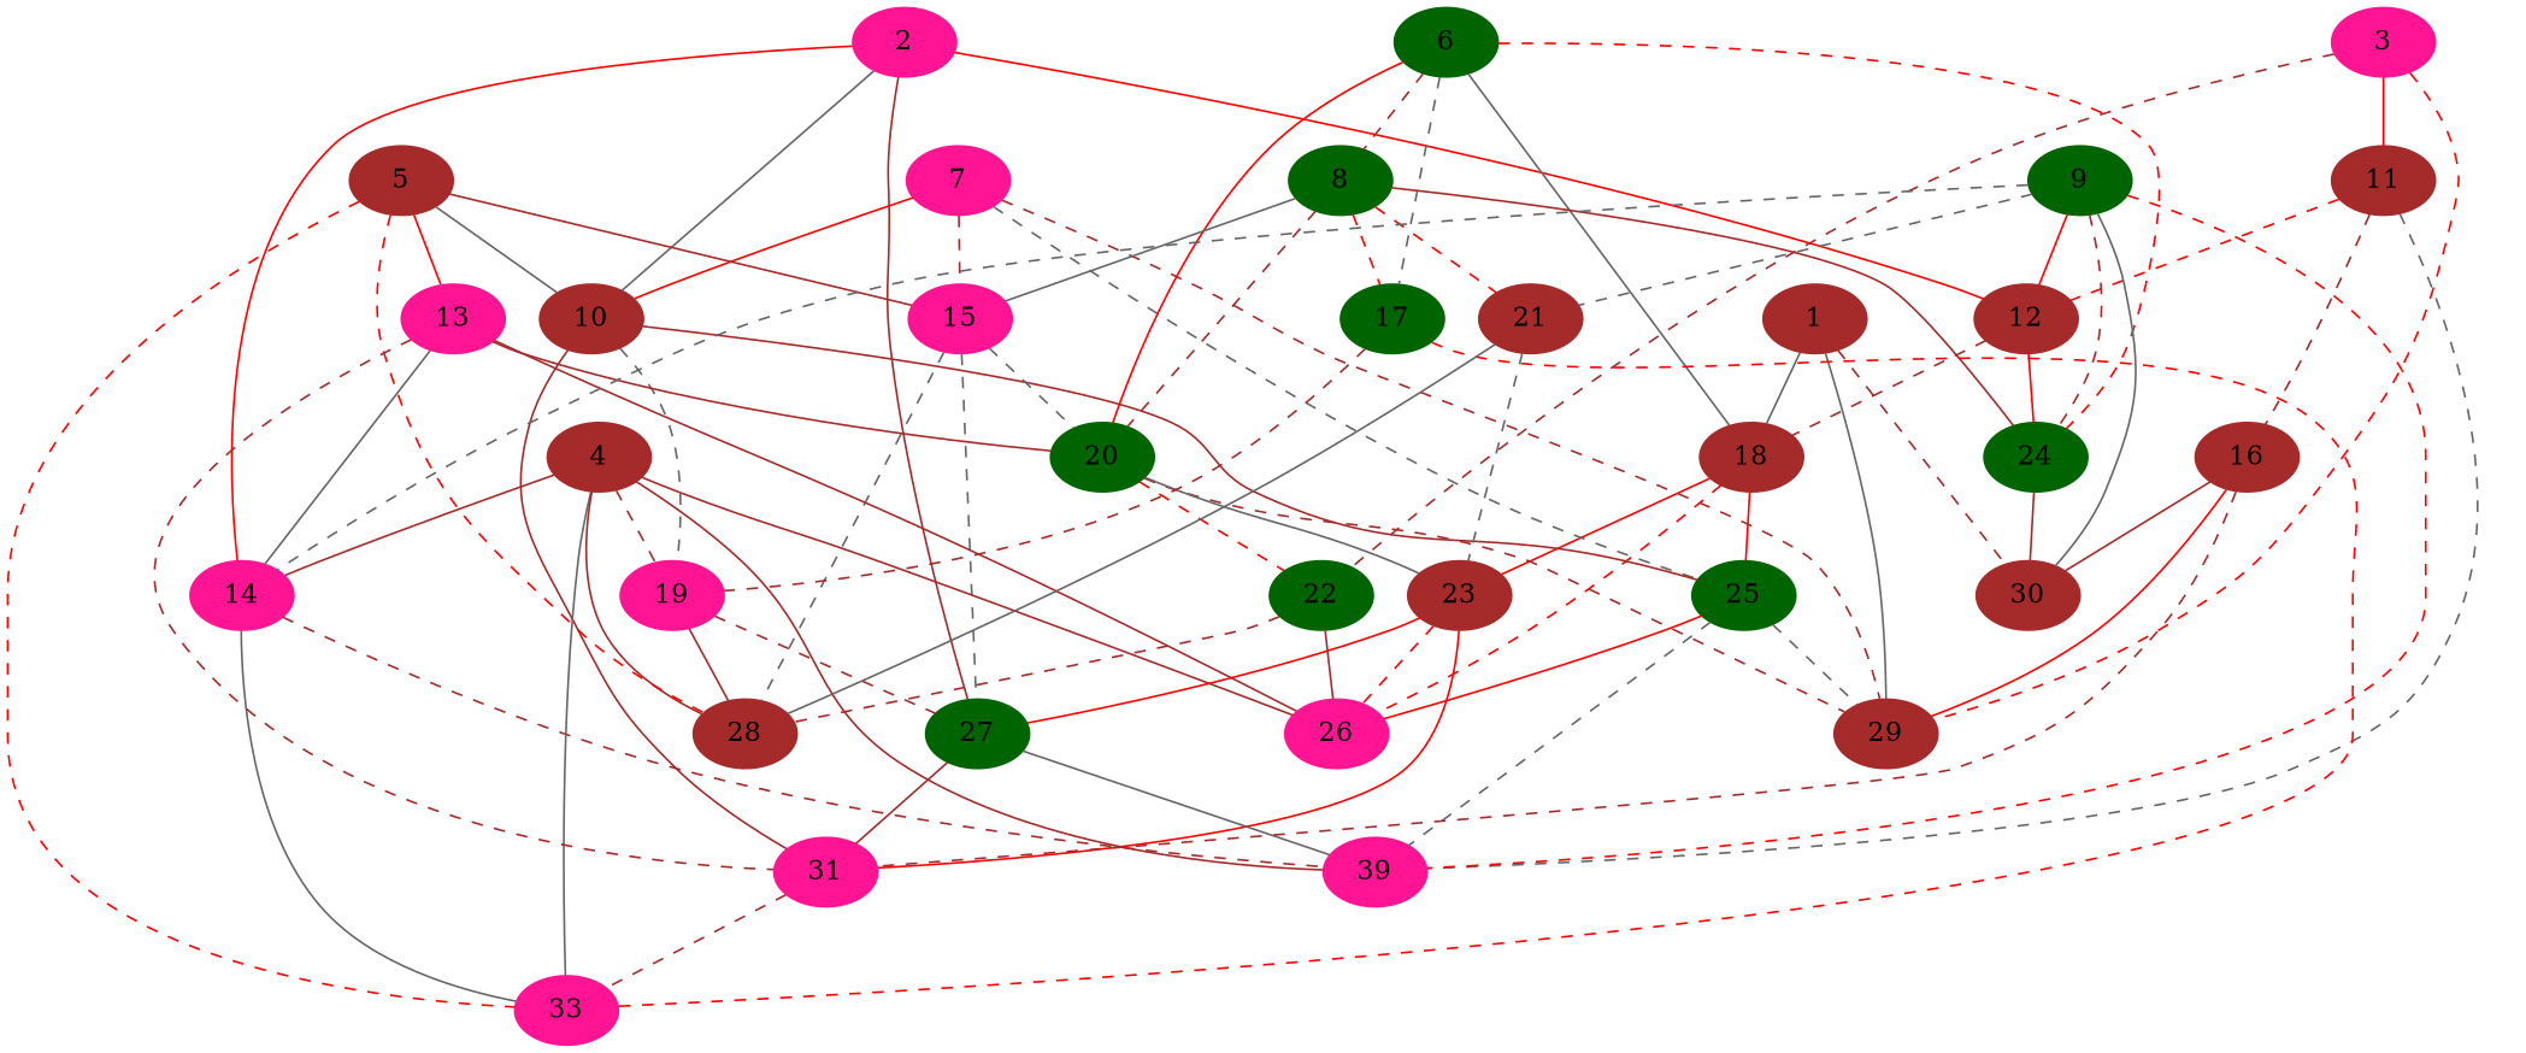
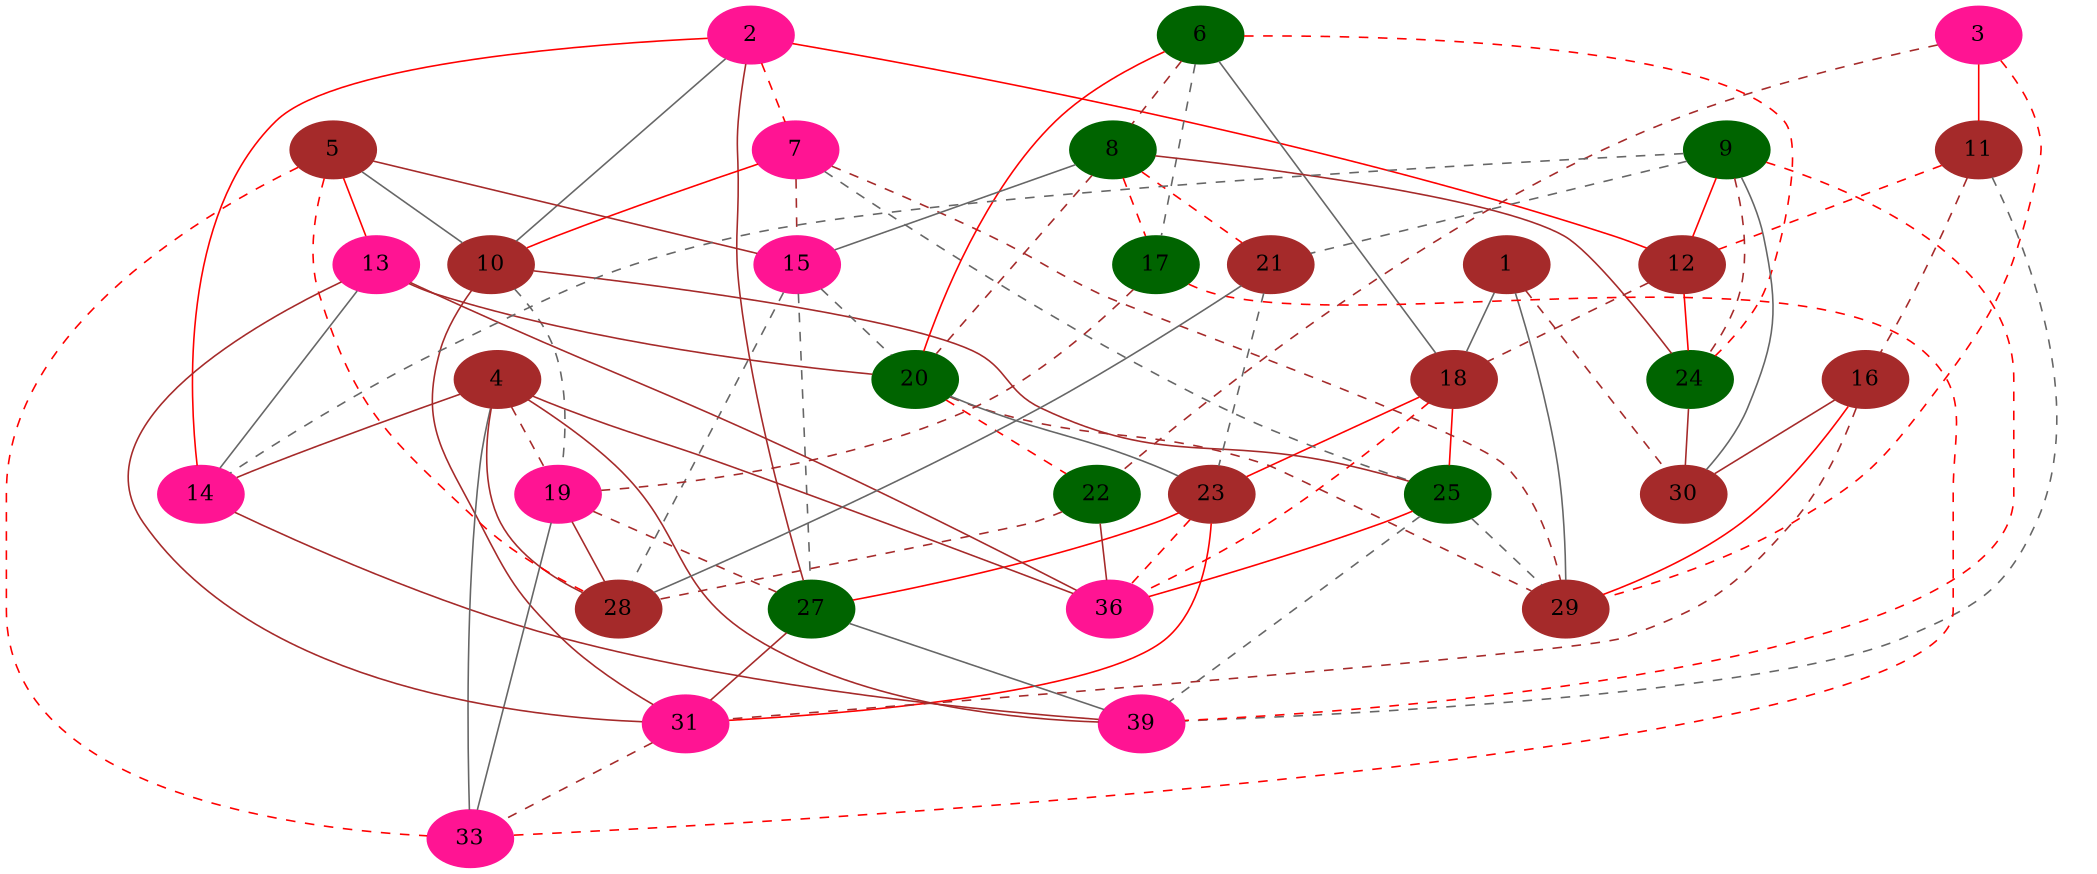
  graph {
    node [color=brown style=filled]
    edge [color=brown style=solid weight=1.0]
    1
    18
    29
    30
-   26 [color=deeppink]
+   26 [color=deeppink label=36]
    25 [color=darkgreen]
    23
    2 [color=deeppink]
    7 [color=deeppink]
    10
    12
    14 [color=deeppink]
    27 [color=darkgreen]
    15 [color=deeppink]
    19 [color=deeppink]
    31 [color=deeppink]
    24 [color=darkgreen]
    n18 [color=deeppink label=39]
    33 [color=deeppink]
    3 [color=deeppink]
    11
    22 [color=darkgreen]
    16
    28
    4
    5
    13 [color=deeppink]
    20 [color=darkgreen]
    6 [color=darkgreen]
    8 [color=darkgreen]
    17 [color=darkgreen]
    21
    9 [color=darkgreen]
    1 -- 18 [color=gray40]
    1 -- 29 [color=gray40]
    1 -- 30 [style=dashed weight=2.0]
    18 -- 26 [color=red style=dashed]
    18 -- 25 [color=red]
    18 -- 23 [color=red]
    25 -- 29 [color=gray40 style=dashed]
    25 -- 26 [color=red]
    25 -- n18 [color=gray40 style=dashed]
    23 -- 26 [color=red style=dashed]
    23 -- 27 [color=red]
    23 -- 31 [color=red]
+   2 -- 7 [color=red style=dashed weight=2.0]
    2 -- 10 [color=gray40]
    2 -- 12 [color=red]
    2 -- 14 [color=red]
    2 -- 27
    7 -- 29 [style=dashed]
    7 -- 25 [color=gray40 style=dashed]
    7 -- 10 [color=red]
    7 -- 15 [style=dashed]
    10 -- 25
    10 -- 19 [color=gray40 style=dashed]
    10 -- 31
    12 -- 18 [style=dashed]
    12 -- 24 [color=red]
-   14 -- n18 [style=dashed]
-   14 -- 33 [color=gray40]
+   14 -- n18
+   19 -- 33 [color=gray40]
    27 -- 31
    27 -- n18 [color=gray40]
    15 -- 27 [color=gray40 style=dashed]
    15 -- 28 [color=gray40 style=dashed]
    15 -- 20 [color=gray40 style=dashed]
    19 -- 27 [style=dashed]
    19 -- 28 [weight=2.0]
    31 -- 33 [style=dashed]
    24 -- 30 [weight=2.0]
    3 -- 29 [color=red style=dashed]
    3 -- 11 [color=red weight=4.0]
    3 -- 22 [style=dashed]
    11 -- 12 [color=red style=dashed weight=2.0]
    11 -- n18 [color=gray40 style=dashed]
    11 -- 16 [style=dashed]
    22 -- 26
    22 -- 28 [style=dashed]
    16 -- 29 [color=red]
    16 -- 30
    16 -- 31 [style=dashed]
    4 -- 26
    4 -- 14
    4 -- 19 [style=dashed]
    4 -- n18
    4 -- 33 [color=gray40]
    4 -- 28
    5 -- 10 [color=gray40]
    5 -- 15
    5 -- 33 [color=red style=dashed]
    5 -- 28 [color=red style=dashed weight=2.0]
    5 -- 13 [color=red]
    13 -- 26
    13 -- 14 [color=gray40]
-   13 -- 31 [style=dashed]
+   13 -- 31
    13 -- 20 [weight=2.0]
    20 -- 29 [style=dashed]
    20 -- 23 [color=gray40]
    20 -- 22 [color=red style=dashed]
    6 -- 18 [color=gray40]
    6 -- 24 [color=red style=dashed]
    6 -- 20 [color=red]
    6 -- 8 [style=dashed]
    6 -- 17 [color=gray40 style=dashed weight=2.0]
    8 -- 15 [color=gray40]
    8 -- 24
    8 -- 20 [style=dashed]
    8 -- 17 [color=red style=dashed]
    8 -- 21 [color=red style=dashed]
    17 -- 19 [style=dashed]
    17 -- 33 [color=red style=dashed weight=2.0]
    21 -- 23 [color=gray40 style=dashed]
    21 -- 28 [color=gray40]
    9 -- 30 [color=gray40]
    9 -- 12 [color=red]
    9 -- 14 [color=gray40 style=dashed]
    9 -- 24 [style=dashed]
    9 -- n18 [color=red style=dashed]
    9 -- 21 [color=gray40 style=dashed]
  }
